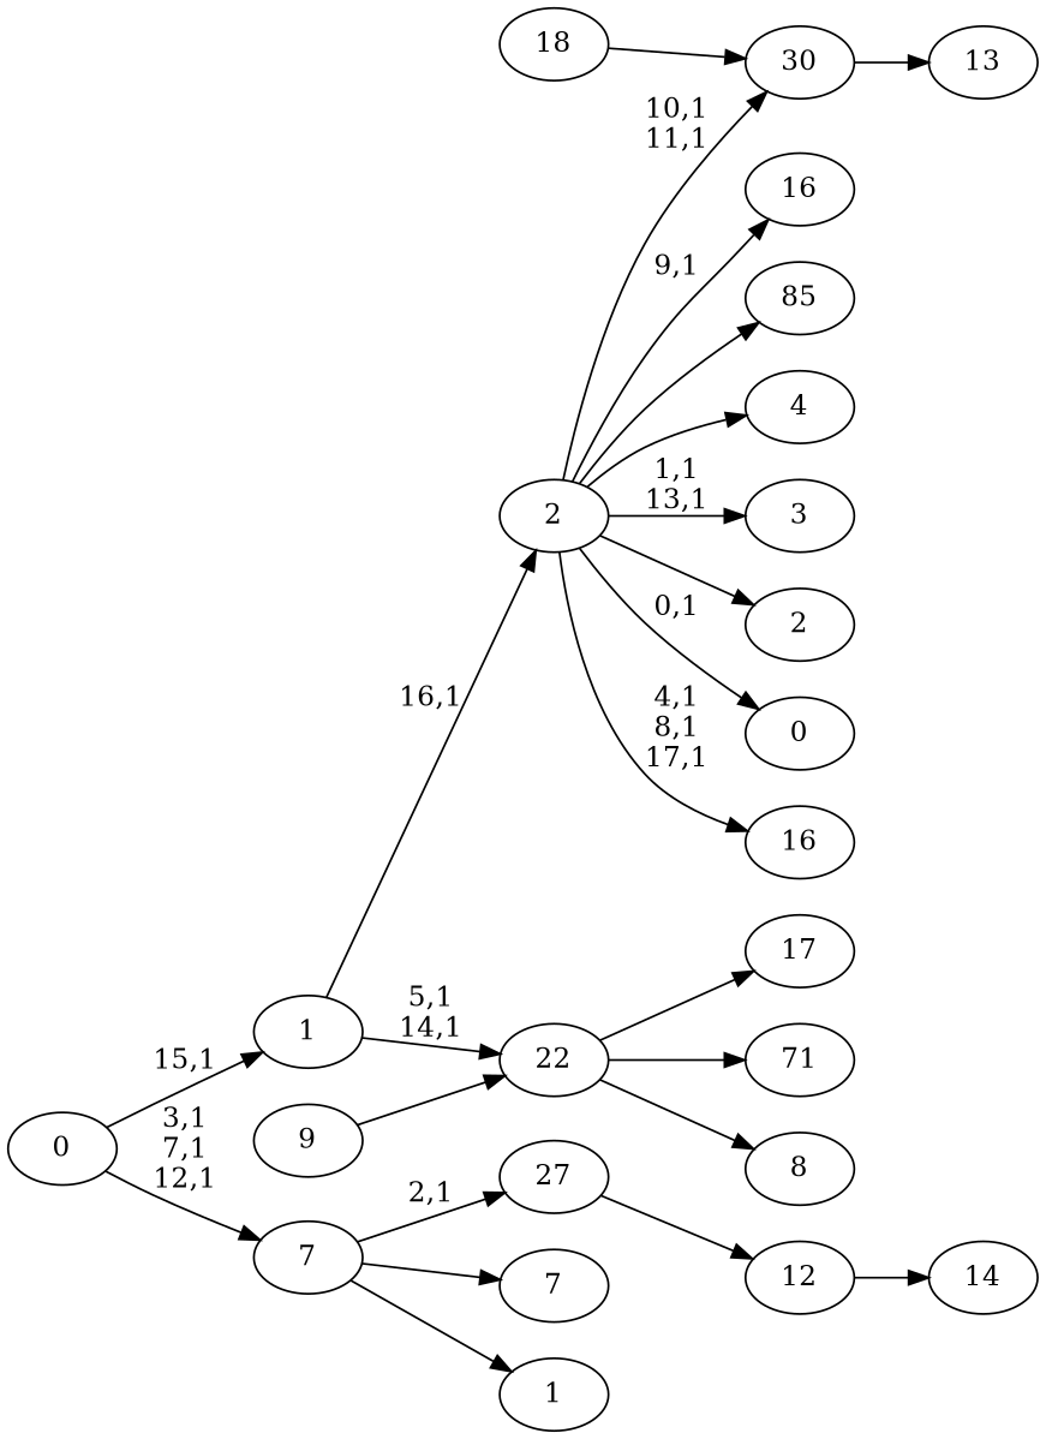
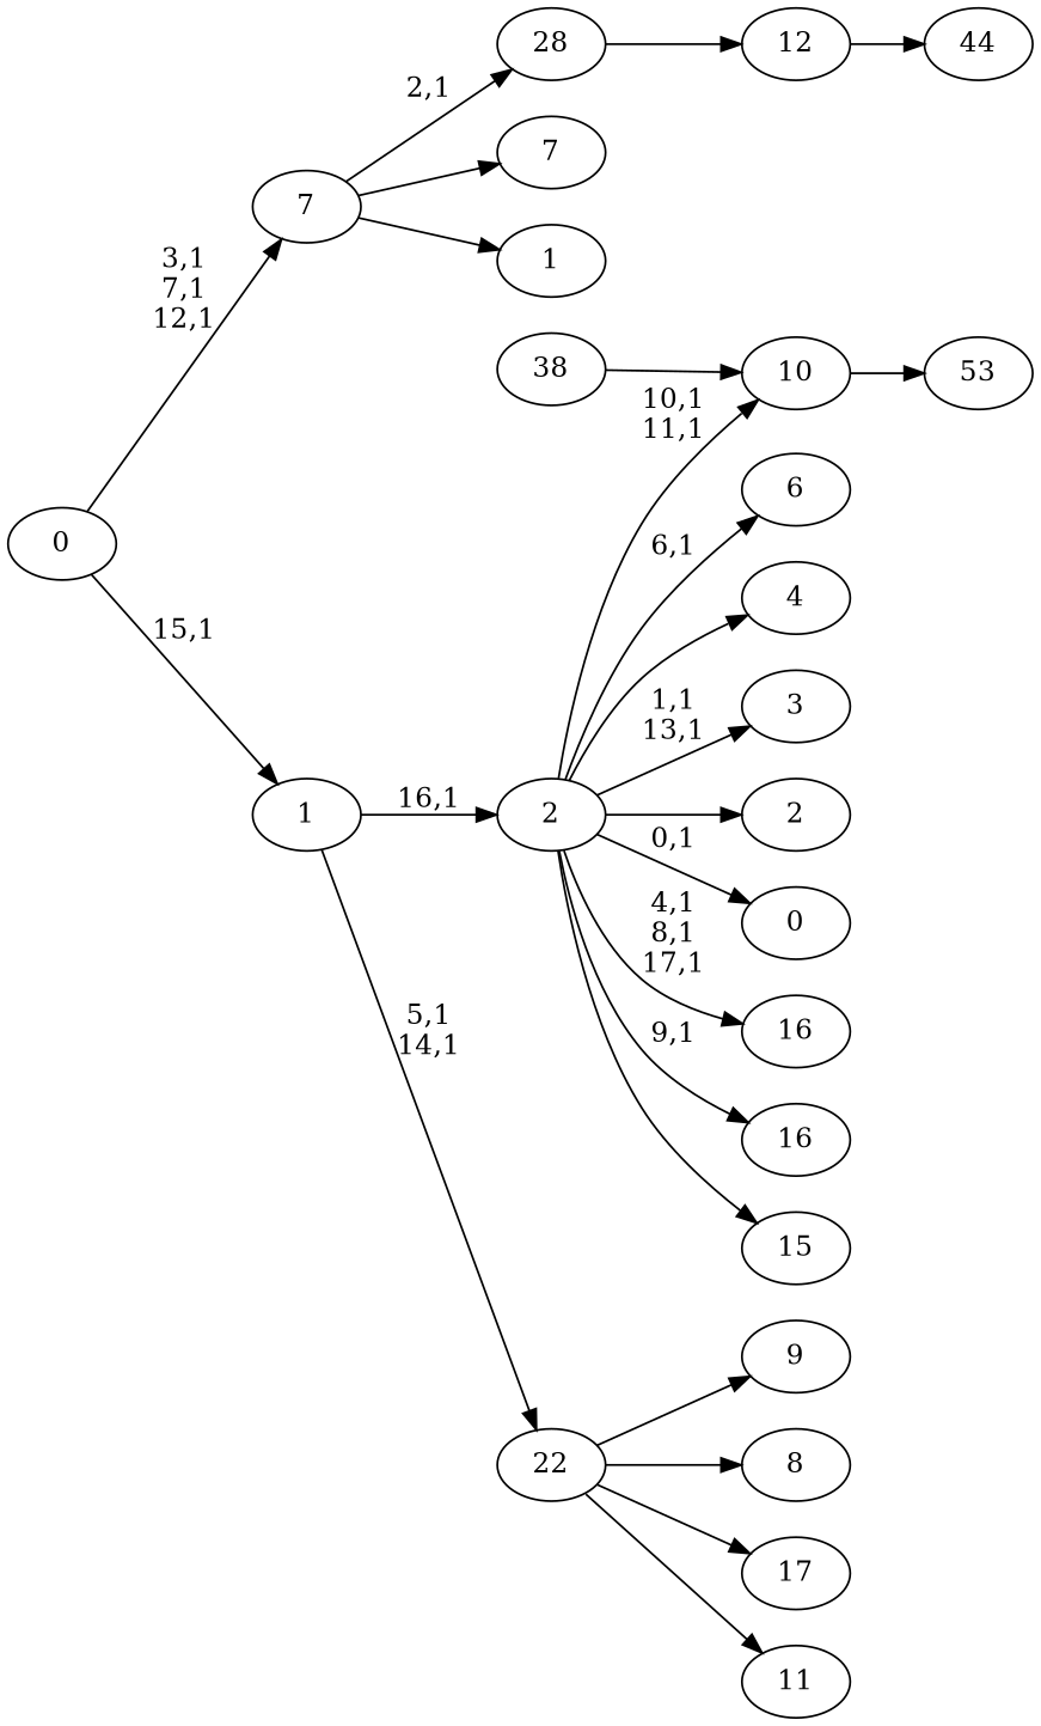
  digraph {
    rankdir=LR
-   n1 [label=18]
-   30
+   n1 [label=38]
+   30 [label=10]
    n3 [label=17]
    n4 [label=16]
-   n5 [label=85]
-   n6 [label=14]
-   n7 [label=13]
+   n5 [label=15]
+   n6 [label=44]
+   n7 [label=53]
    n8 [label=12]
-   27
-   n10 [label=71]
+   27 [label=28]
+   n10 [label=11]
    n11 [label=9]
    n12 [label=8]
    22
    n14 [label=7]
+   n15 [label=6]
    n16 [label=4]
    n17 [label=3]
    n18 [label=2]
    n19 [label=1]
    7
    n21 [label=0]
    2
    16
    1
    0
    n1 -> 30
    30 -> n7
    n8 -> n6
    27 -> n8
    22 -> n3
    22 -> n10
-   n11 -> 22
+   22 -> n11
    22 -> n12
    7 -> 27 [label="2,1"]
    7 -> n14
    7 -> n19
    2 -> 30 [label="10,1\n11,1"]
    2 -> n4 [label="9,1"]
    2 -> n5
+   2 -> n15 [label="6,1"]
    2 -> n16
    2 -> n17 [label="1,1\n13,1"]
    2 -> n18
    2 -> n21 [label="0,1"]
    2 -> 16 [label="4,1\n8,1\n17,1"]
    1 -> 22 [label="5,1\n14,1"]
    1 -> 2 [label="16,1"]
    0 -> 7 [label="3,1\n7,1\n12,1"]
    0 -> 1 [label="15,1"]
  }
